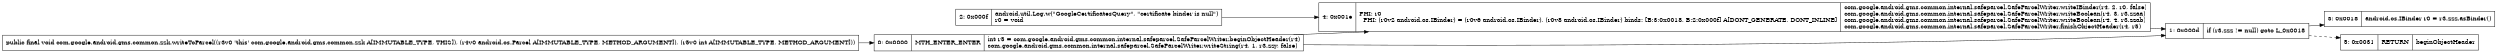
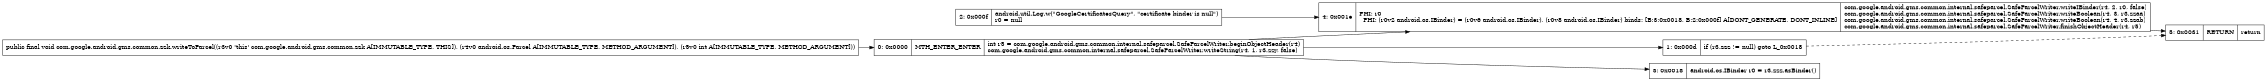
  digraph {
    rankdir=LR
    node [shape=record]
    n1 [label="{0\:\ 0x0000|MTH_ENTER_ENTER\l|int r5 = com.google.android.gms.common.internal.safeparcel.SafeParcelWriter.beginObjectHeader(r4)\lcom.google.android.gms.common.internal.safeparcel.SafeParcelWriter.writeString(r4, 1, r3.zzy, false)\l}"]
    n2 [label="{1\:\ 0x000d|if (r3.zzz != null) goto L_0x0018\l}"]
    n3 [label="{4\:\ 0x001e|PHI: r0 \l  PHI: (r0v2 android.os.IBinder) = (r0v6 android.os.IBinder), (r0v8 android.os.IBinder) binds: [B:3:0x0018, B:2:0x000f] A[DONT_GENERATE, DONT_INLINE]\l|com.google.android.gms.common.internal.safeparcel.SafeParcelWriter.writeIBinder(r4, 2, r0, false)\lcom.google.android.gms.common.internal.safeparcel.SafeParcelWriter.writeBoolean(r4, 3, r3.zzaa)\lcom.google.android.gms.common.internal.safeparcel.SafeParcelWriter.writeBoolean(r4, 4, r3.zzab)\lcom.google.android.gms.common.internal.safeparcel.SafeParcelWriter.finishObjectHeader(r4, r5)\l}"]
    n4 [label="{3\:\ 0x0018|android.os.IBinder r0 = r3.zzz.asBinder()\l}"]
-   n5 [label="{5\:\ 0x0031|RETURN\l|beginObjectHeader\l}"]
-   n6 [label="{2\:\ 0x000f|android.util.Log.w(\"GoogleCertificatesQuery\", \"certificate binder is null\")\lr0 = void\l}"]
+   n5 [label="{5\:\ 0x0031|RETURN\l|return\l}"]
+   n6 [label="{2\:\ 0x000f|android.util.Log.w(\"GoogleCertificatesQuery\", \"certificate binder is null\")\lr0 = null\l}"]
    n7 [label="{public final void com.google.android.gms.common.zzk.writeToParcel((r3v0 'this' com.google.android.gms.common.zzk A[IMMUTABLE_TYPE, THIS]), (r4v0 android.os.Parcel A[IMMUTABLE_TYPE, METHOD_ARGUMENT]), (r5v0 int A[IMMUTABLE_TYPE, METHOD_ARGUMENT])) }"]
    n1 -> n2
    n1 -> n3
-   n2 -> n4
+   n1 -> n4
    n2 -> n5 [style=dashed]
-   n3 -> n2
+   n3 -> n5
    n6 -> n3
    n7 -> n1
  }
